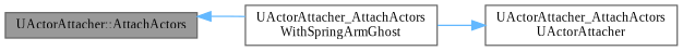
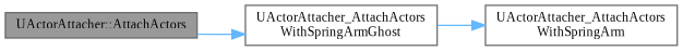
  digraph {
    fontname="Liberation Serif"
    rankdir=LR
    node [color=grey40 fillcolor=white fontname="Liberation Serif" fontsize=10 shape=box style=filled]
    edge [color=steelblue1 fontname="Liberation Serif" fontsize=10 labelfontname=Helvetica labelfontsize=10 style=solid]
    n1 [color=gray40 fillcolor=grey60 fontcolor=black height=0.2 label="UActorAttacher::AttachActors" width=0.4]
    n2 [height=0.2 label="UActorAttacher_AttachActors\lWithSpringArmGhost" width=0.4]
-   n3 [height=0.2 label="UActorAttacher_AttachActors\lUActorAttacher" width=0.4]
-   n2 -> n1
+   n3 [height=0.2 label="UActorAttacher_AttachActors\lWithSpringArm" width=0.4]
+   n1 -> n2
    n2 -> n3
  }
